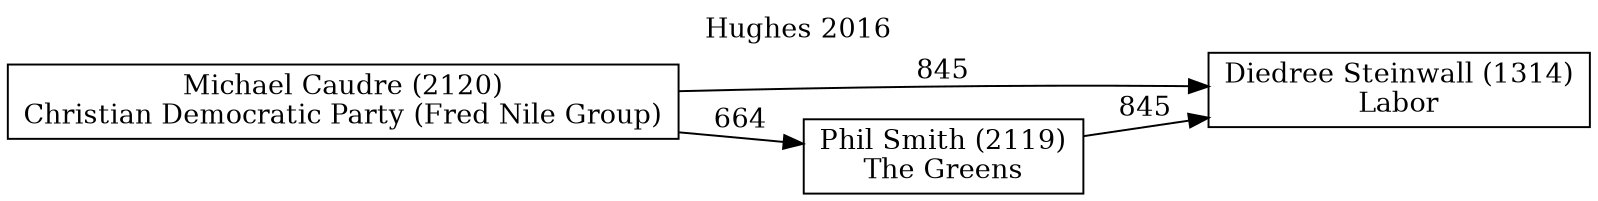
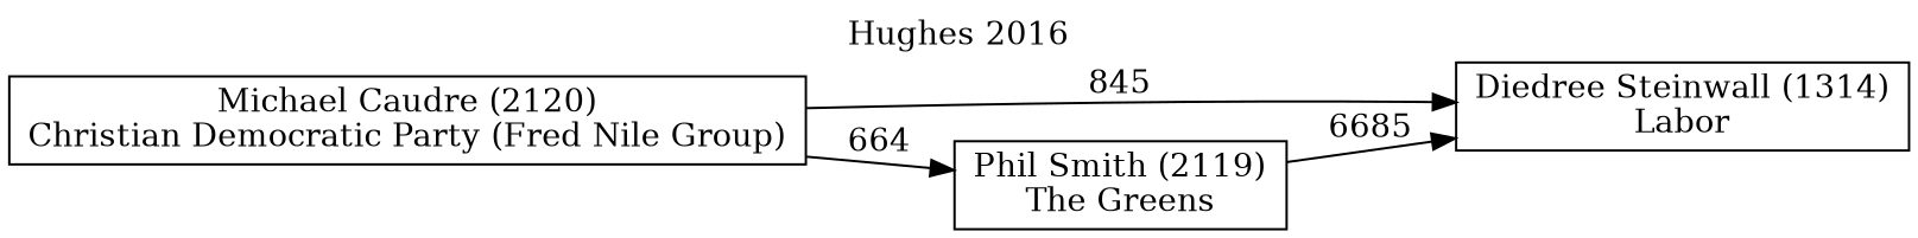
  digraph {
    label="Hughes 2016"
    labelloc=t
    mclimit=10
    rankdir=LR
    node [shape=box]
    n1 [label="Diedree Steinwall (1314)\nLabor"]
    n2 [label="Michael Caudre (2120)\nChristian Democratic Party (Fred Nile Group)"]
    n3 [label="Phil Smith (2119)\nThe Greens"]
    n2 -> n1 [label=845]
    n2 -> n3 [label=664]
-   n3 -> n1 [label=845]
+   n3 -> n1 [label=6685]
  }
